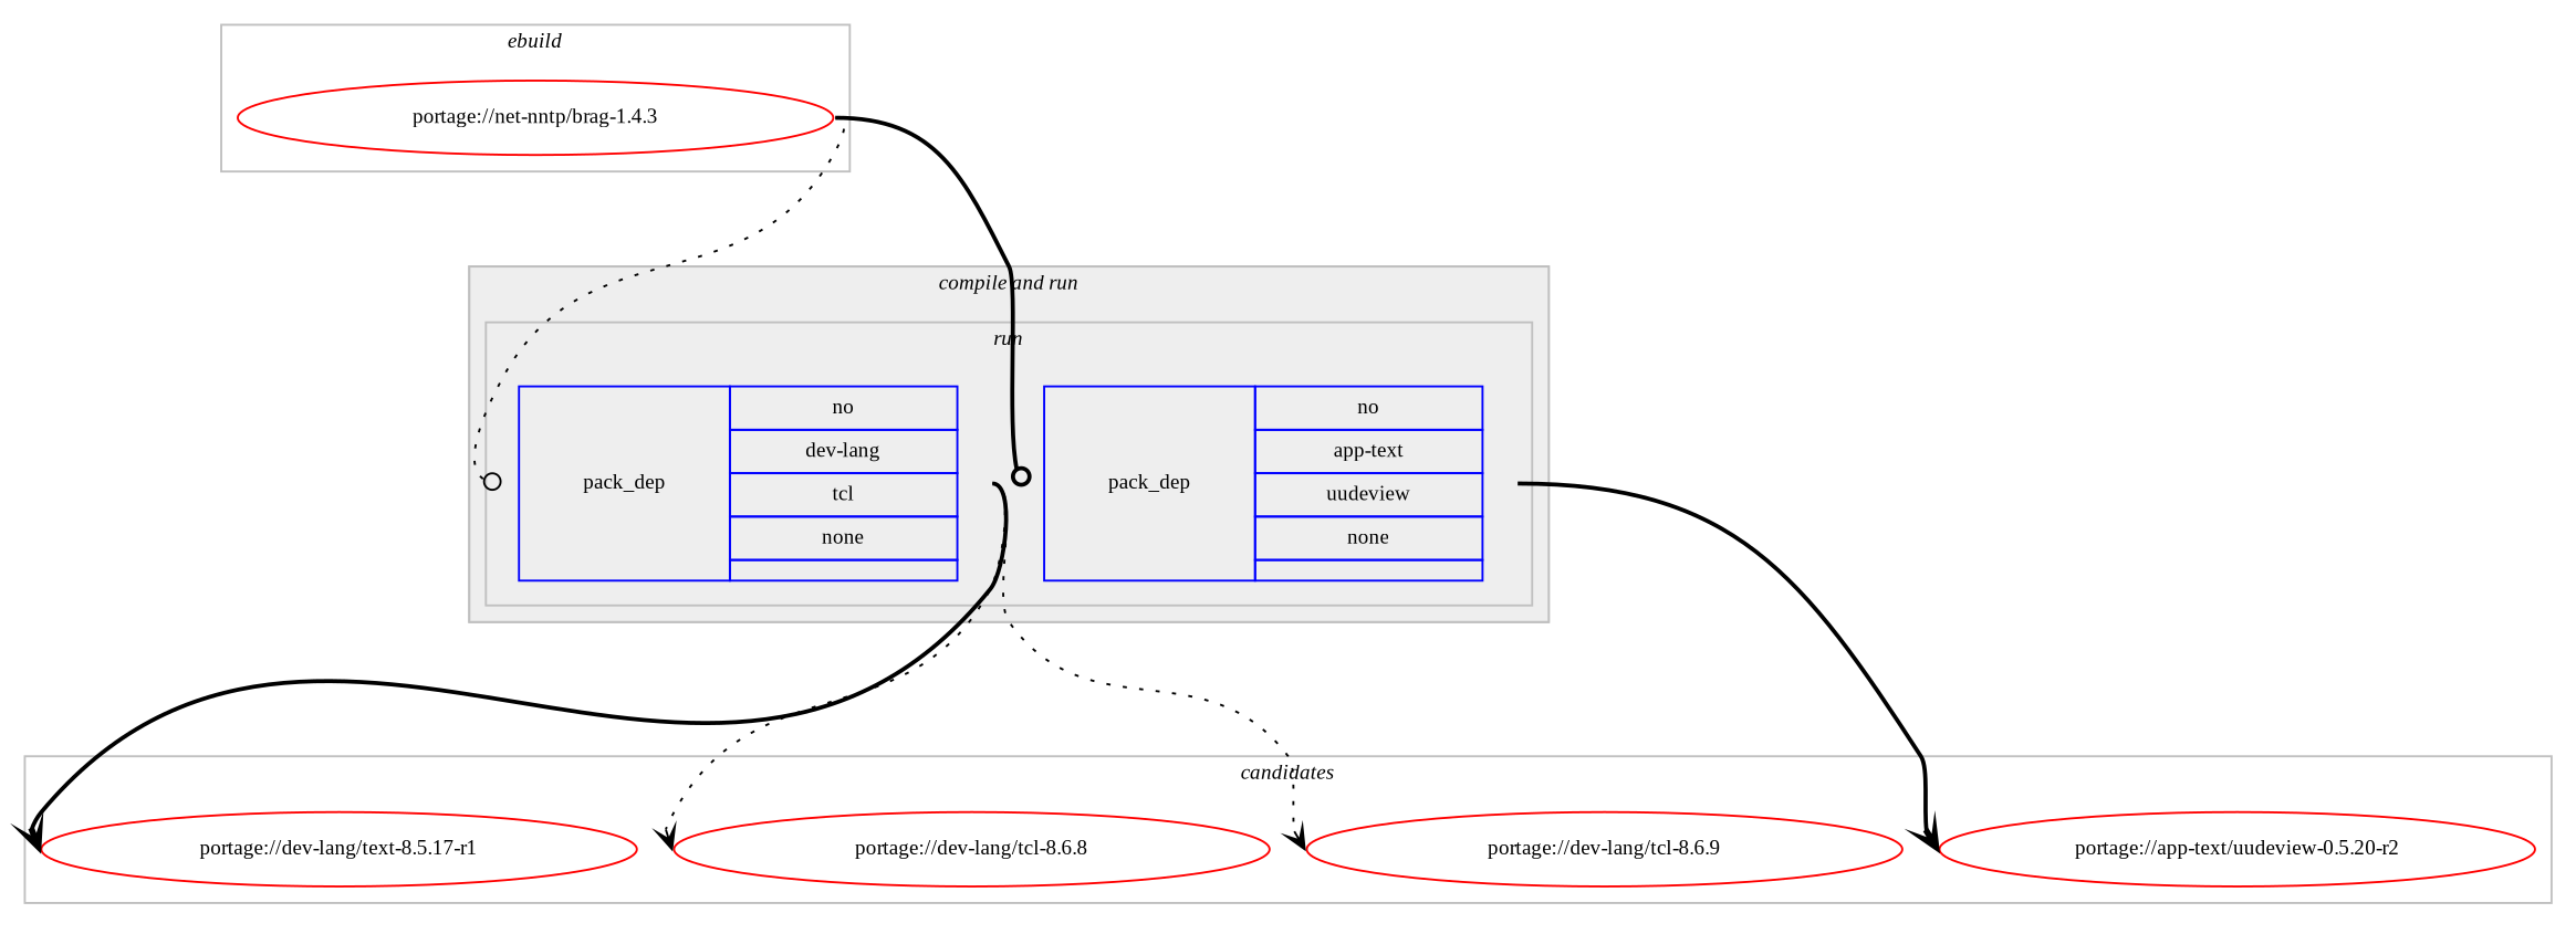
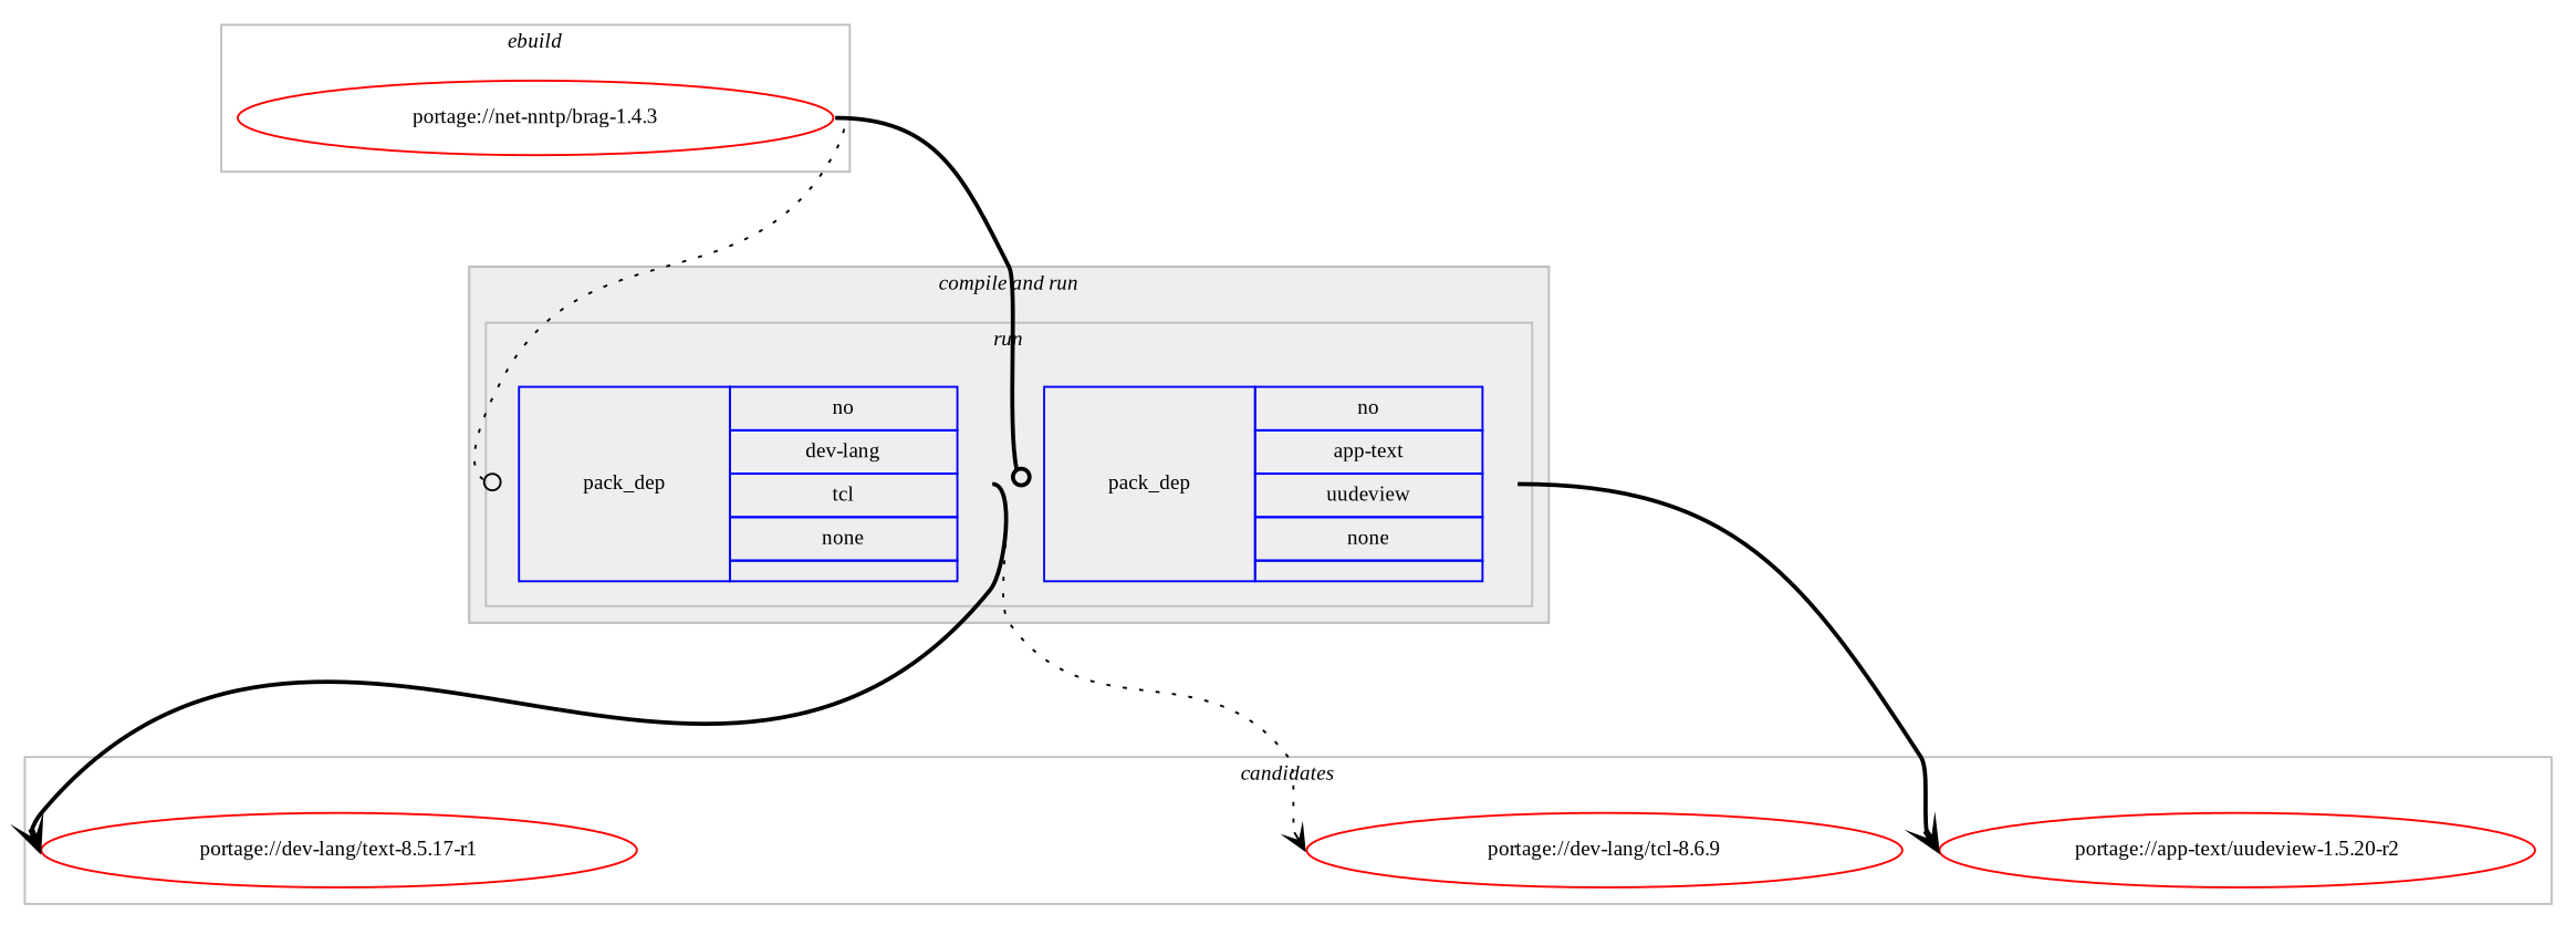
  digraph {
    compound=true
    concentrate=true
    fontname="Liberation Serif"
    fontsize=10
    newrank=true
    rankdir=TB
    ranksep=1.5
    node [color=red fontname="Liberation Serif" fontsize=10]
    edge [arrowhead=vee fontname="Liberation Serif" headport=w style=bold tailport=e weight=100]
    n1 [label="portage://net-nntp/brag-1.4.3" width=4]
    n2 [color=blue label=<<TABLE BORDER="0" CELLBORDER="1" CELLSPACING="0" CELLPADDING="4" WIDTH="220"><TR><TD ROWSPAN="6" CELLPADDING="30">pack_dep</TD></TR><TR><TD WIDTH="110">no</TD></TR><TR><TD>app-text</TD></TR><TR><TD>uudeview</TD></TR><TR><TD>none</TD></TR><TR><TD></TD></TR></TABLE>> shape=none]
    n3 [color=blue label=<<TABLE BORDER="0" CELLBORDER="1" CELLSPACING="0" CELLPADDING="4" WIDTH="220"><TR><TD ROWSPAN="6" CELLPADDING="30">pack_dep</TD></TR><TR><TD WIDTH="110">no</TD></TR><TR><TD>dev-lang</TD></TR><TR><TD>tcl</TD></TR><TR><TD>none</TD></TR><TR><TD></TD></TR></TABLE>> shape=none]
-   n4 [label="portage://app-text/uudeview-0.5.20-r2" width=4]
+   n4 [label="portage://app-text/uudeview-1.5.20-r2" width=4]
    n5 [label="portage://dev-lang/tcl-8.6.9" width=4]
-   n6 [label="portage://dev-lang/tcl-8.6.8" width=4]
    n7 [label="portage://dev-lang/text-8.5.17-r1" width=4]
    subgraph cluster_1 {
      color=gray
      label=<<i>ebuild</i>>
      rank=same
      n1
    }
    subgraph cluster_2 {
      color=gray
      label=<<i>dependencies</i>>
      subgraph cluster_3 {
        color=gray
        fillcolor="#eeeeee"
        label=<<i>compile</i>>
        style=filled
      }
      subgraph cluster_4 {
        color=gray
        fillcolor="#eeeeee"
        label=<<i>compile and run</i>>
        style=filled
      }
      subgraph cluster_5 {
        color=gray
        fillcolor="#eeeeee"
        label=<<i>run</i>>
        style=filled
        subgraph sub_6 {
          color=gray
          fillcolor="#eeeeee"
          label=<<i>run</i>>
          style=filled
          n2
        }
        subgraph sub_7 {
          color=gray
          fillcolor="#eeeeee"
          label=<<i>run</i>>
          style=filled
          n3
        }
      }
    }
    subgraph cluster_8 {
      color=gray
      label=<<i>candidates</i>>
      rank=same
      subgraph sub_9 {
        color=black
        label=<<i>candidates</i>>
        nodesep=1
        rank=same
        n4
      }
      subgraph sub_10 {
        color=black
        label=<<i>candidates</i>>
        nodesep=1
        rank=same
        n5
-       n6
        n7
      }
    }
    n1 -> n2 [arrowhead=odot weight=20]
    n1 -> n3 [arrowhead=odot style=dotted weight=20]
    n2 -> n4
    n3 -> n5 [style=dotted]
-   n3 -> n6 [style=dotted]
    n3 -> n7
  }
